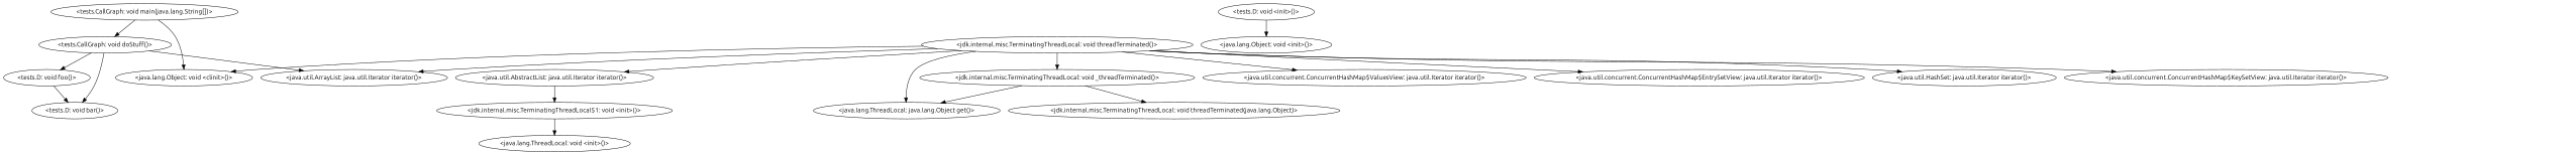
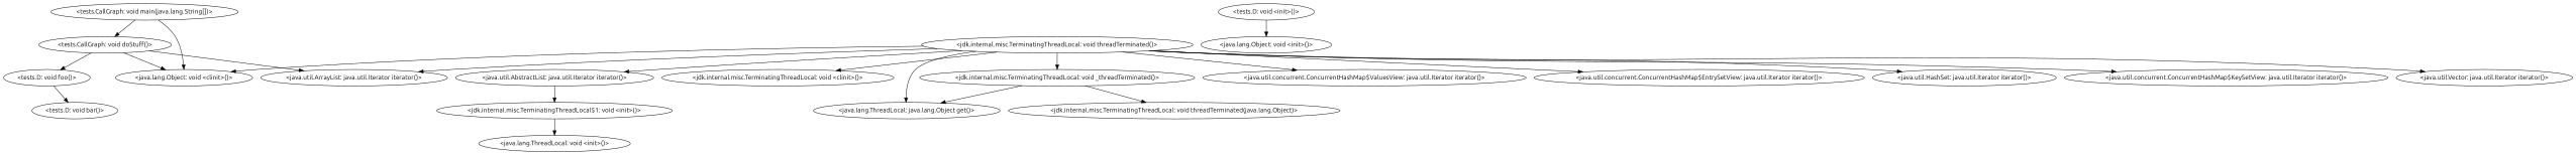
  digraph {
    fontname=Ubuntu
    node [fontname=Ubuntu]
    edge [fontname=Ubuntu]
    "<tests.CallGraph: void main(java.lang.String[])>"
    "<java.lang.Object: void <clinit>()>"
    "<tests.CallGraph: void doStuff()>"
    "<tests.D: void foo()>"
    "<java.util.ArrayList: java.util.Iterator iterator()>"
    "<tests.D: void bar()>"
    "<tests.D: void <init>()>"
    "<java.lang.Object: void <init>()>"
    "<jdk.internal.misc.TerminatingThreadLocal: void threadTerminated()>"
+   "<jdk.internal.misc.TerminatingThreadLocal: void <clinit>()>"
    "<jdk.internal.misc.TerminatingThreadLocal: void _threadTerminated()>"
    "<java.util.concurrent.ConcurrentHashMap$ValuesView: java.util.Iterator iterator()>"
    "<java.util.concurrent.ConcurrentHashMap$EntrySetView: java.util.Iterator iterator()>"
    "<java.util.HashSet: java.util.Iterator iterator()>"
    "<java.util.concurrent.ConcurrentHashMap$KeySetView: java.util.Iterator iterator()>"
+   "<java.util.Vector: java.util.Iterator iterator()>"
    "<java.util.AbstractList: java.util.Iterator iterator()>"
    "<java.lang.ThreadLocal: java.lang.Object get()>"
    "<jdk.internal.misc.TerminatingThreadLocal: void threadTerminated(java.lang.Object)>"
    "<jdk.internal.misc.TerminatingThreadLocal$1: void <init>()>"
    "<java.lang.ThreadLocal: void <init>()>"
    "<tests.CallGraph: void main(java.lang.String[])>" -> "<java.lang.Object: void <clinit>()>"
    "<tests.CallGraph: void main(java.lang.String[])>" -> "<tests.CallGraph: void doStuff()>"
-   "<tests.CallGraph: void doStuff()>" -> "<tests.D: void bar()>"
+   "<tests.CallGraph: void doStuff()>" -> "<java.lang.Object: void <clinit>()>"
    "<tests.CallGraph: void doStuff()>" -> "<tests.D: void foo()>"
    "<tests.CallGraph: void doStuff()>" -> "<java.util.ArrayList: java.util.Iterator iterator()>"
    "<tests.D: void foo()>" -> "<tests.D: void bar()>"
    "<tests.D: void <init>()>" -> "<java.lang.Object: void <init>()>"
    "<jdk.internal.misc.TerminatingThreadLocal: void threadTerminated()>" -> "<java.lang.Object: void <clinit>()>"
    "<jdk.internal.misc.TerminatingThreadLocal: void threadTerminated()>" -> "<java.util.ArrayList: java.util.Iterator iterator()>"
+   "<jdk.internal.misc.TerminatingThreadLocal: void threadTerminated()>" -> "<jdk.internal.misc.TerminatingThreadLocal: void <clinit>()>"
    "<jdk.internal.misc.TerminatingThreadLocal: void threadTerminated()>" -> "<jdk.internal.misc.TerminatingThreadLocal: void _threadTerminated()>"
    "<jdk.internal.misc.TerminatingThreadLocal: void threadTerminated()>" -> "<java.util.concurrent.ConcurrentHashMap$ValuesView: java.util.Iterator iterator()>"
    "<jdk.internal.misc.TerminatingThreadLocal: void threadTerminated()>" -> "<java.util.concurrent.ConcurrentHashMap$EntrySetView: java.util.Iterator iterator()>"
    "<jdk.internal.misc.TerminatingThreadLocal: void threadTerminated()>" -> "<java.util.HashSet: java.util.Iterator iterator()>"
    "<jdk.internal.misc.TerminatingThreadLocal: void threadTerminated()>" -> "<java.util.concurrent.ConcurrentHashMap$KeySetView: java.util.Iterator iterator()>"
+   "<jdk.internal.misc.TerminatingThreadLocal: void threadTerminated()>" -> "<java.util.Vector: java.util.Iterator iterator()>"
    "<jdk.internal.misc.TerminatingThreadLocal: void threadTerminated()>" -> "<java.util.AbstractList: java.util.Iterator iterator()>"
    "<jdk.internal.misc.TerminatingThreadLocal: void threadTerminated()>" -> "<java.lang.ThreadLocal: java.lang.Object get()>"
    "<jdk.internal.misc.TerminatingThreadLocal: void _threadTerminated()>" -> "<java.lang.ThreadLocal: java.lang.Object get()>"
    "<jdk.internal.misc.TerminatingThreadLocal: void _threadTerminated()>" -> "<jdk.internal.misc.TerminatingThreadLocal: void threadTerminated(java.lang.Object)>"
    "<java.util.AbstractList: java.util.Iterator iterator()>" -> "<jdk.internal.misc.TerminatingThreadLocal$1: void <init>()>"
    "<jdk.internal.misc.TerminatingThreadLocal$1: void <init>()>" -> "<java.lang.ThreadLocal: void <init>()>"
  }
